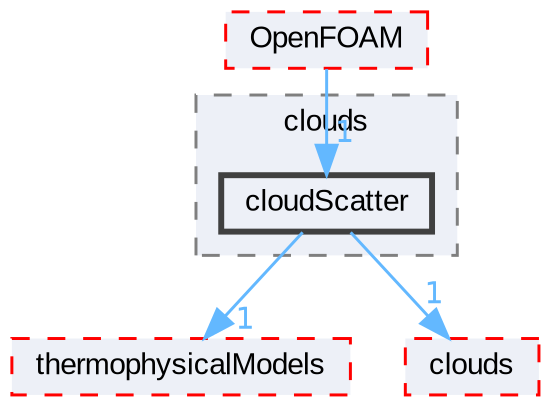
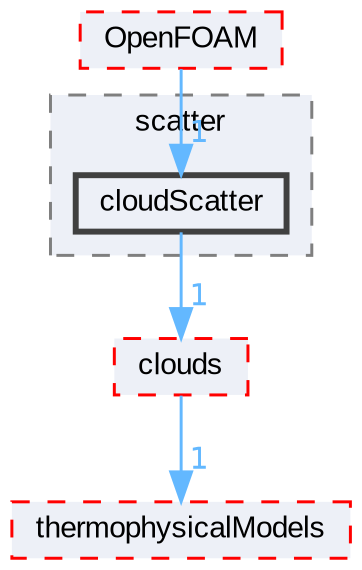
  digraph {
    compound=true
    fontname="Liberation Sans"
    node [color=red fillcolor="#edf0f7" fontname="Liberation Sans" fontsize=10 shape=box style="filled,dashed"]
    edge [color=steelblue1 fontcolor=steelblue1 fontname="Liberation Sans" fontsize=10 headlabel=1 labeldistance=1.5 labelfontname=Helvetica labelfontsize=10]
    n1 [color=grey25 height=0.2 label=cloudScatter style="filled,bold" width=0.4]
    n2 [height=0.2 label=thermophysicalModels width=0.4]
    n3 [height=0.2 label=clouds width=0.4]
    n4 [height=0.2 label=OpenFOAM width=0.4]
    subgraph cluster_1 {
      bgcolor="#edf0f7"
      fontsize=10
-     label=clouds
+     label=scatter
      pencolor=grey50
      style="filled,dashed"
      n1
    }
-   n1 -> n2
+   n3 -> n2
    n1 -> n3
    n4 -> n1
  }
